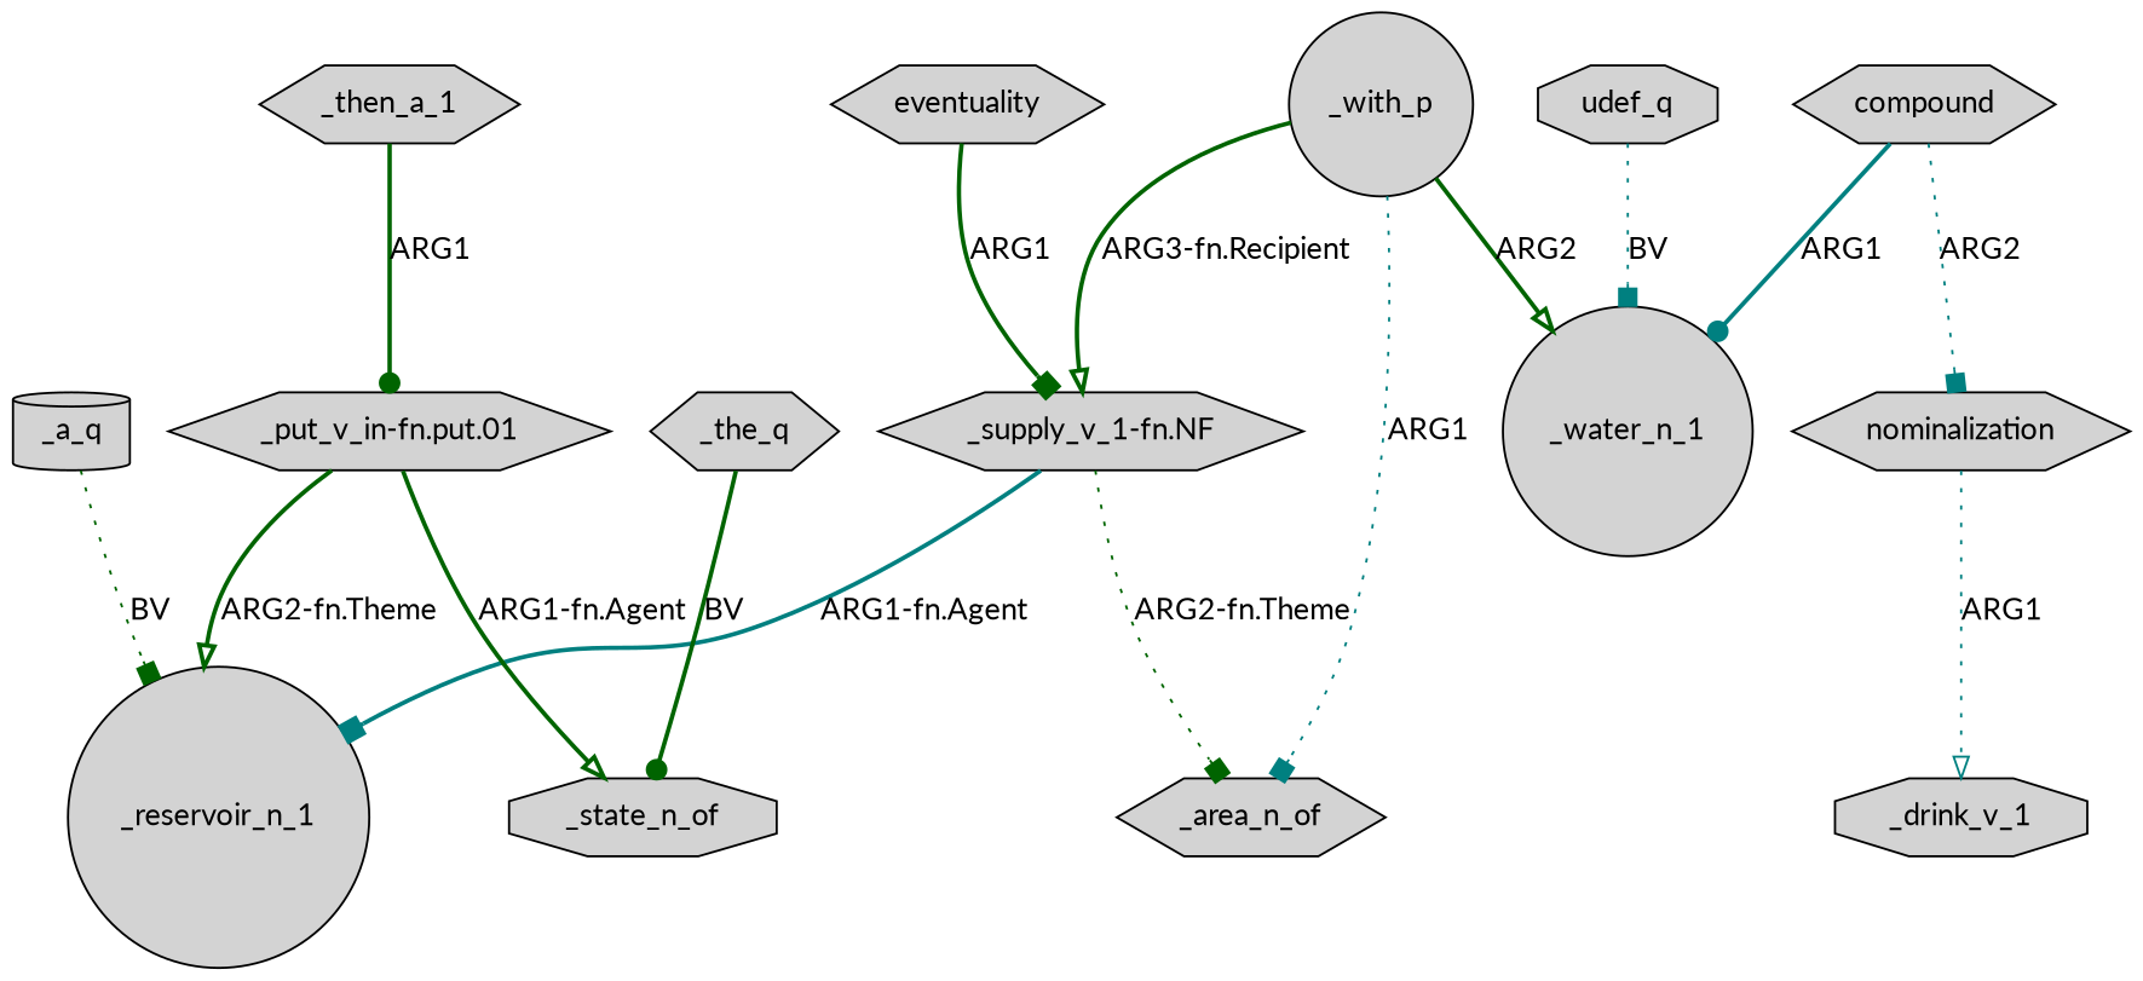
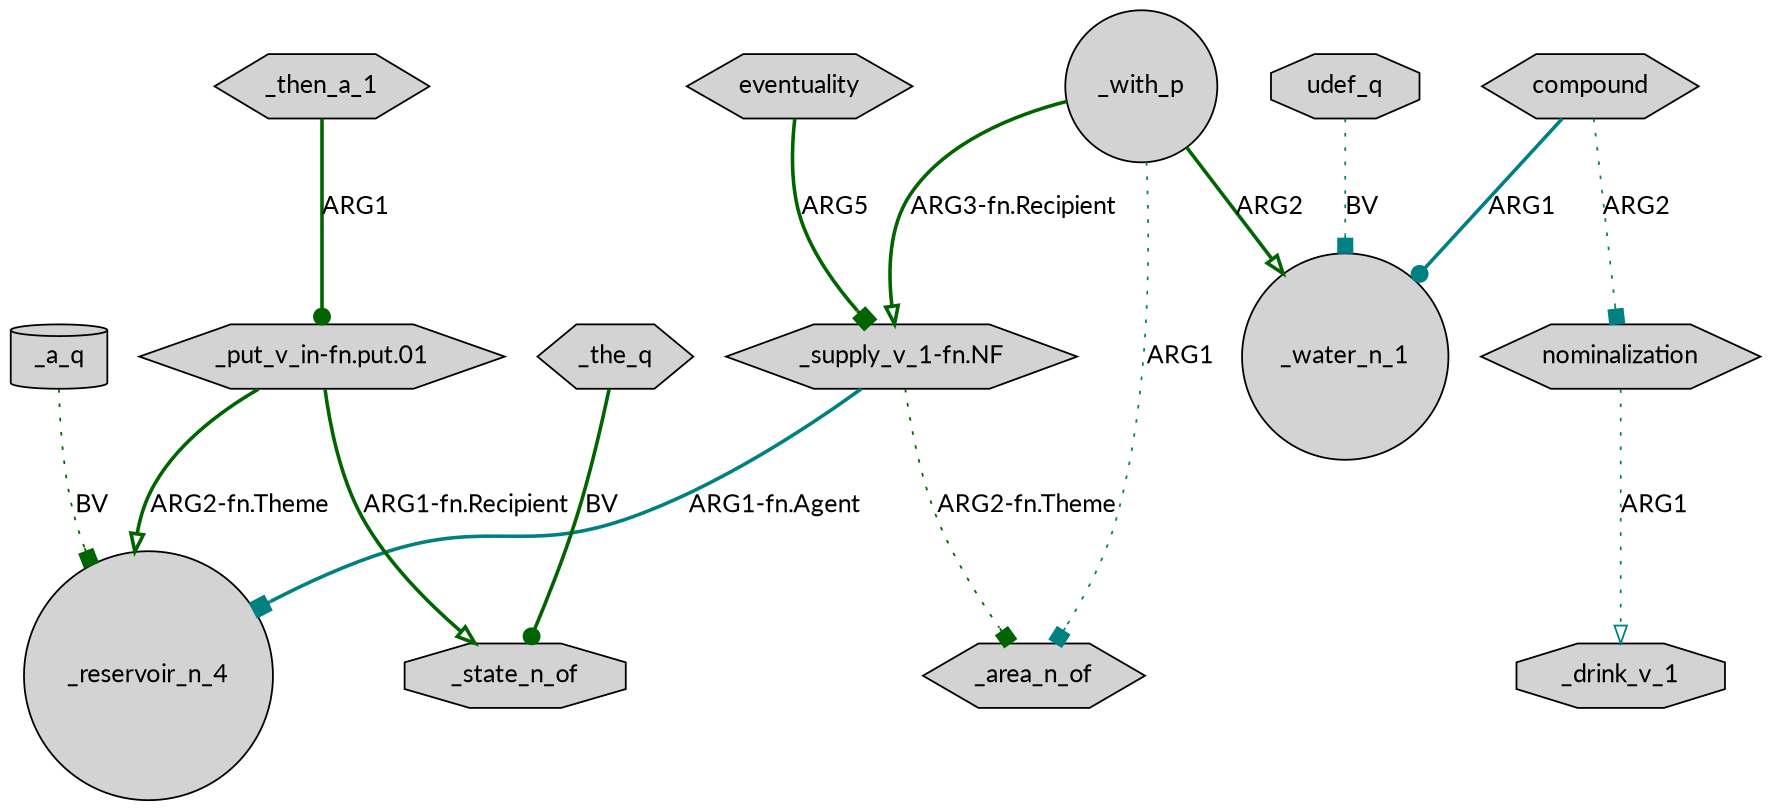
  digraph {
    fontname=Lato
    node [fontname=Lato shape=hexagon style=filled]
    edge [arrowhead=box color=darkgreen fontname=Lato style=bold]
    _a_q [shape=cylinder]
-   _reservoir_n_1 [shape=circle]
+   _reservoir_n_1 [shape=circle label=_reservoir_n_4]
    _drink_v_1 [shape=octagon]
    nominalization
    eventuality
    "_supply_v_1-fn.NF"
    _area_n_of
    _with_p [shape=circle]
    _water_n_1 [shape=circle]
    "_put_v_in-fn.put.01"
    _state_n_of [shape=octagon]
    udef_q [shape=octagon]
    compound
    _the_q
    _then_a_1
    _a_q -> _reservoir_n_1 [label=BV style=dotted]
    nominalization -> _drink_v_1 [arrowhead=onormal color=teal label=ARG1 style=dotted]
-   eventuality -> "_supply_v_1-fn.NF" [label=ARG1]
+   eventuality -> "_supply_v_1-fn.NF" [label=ARG5]
    "_supply_v_1-fn.NF" -> _reservoir_n_1 [color=teal label="ARG1-fn.Agent"]
    "_supply_v_1-fn.NF" -> _area_n_of [label="ARG2-fn.Theme" style=dotted]
    _with_p -> "_supply_v_1-fn.NF" [arrowhead=onormal label="ARG3-fn.Recipient"]
    _with_p -> _area_n_of [color=teal label=ARG1 style=dotted]
    _with_p -> _water_n_1 [arrowhead=onormal label=ARG2]
    "_put_v_in-fn.put.01" -> _reservoir_n_1 [arrowhead=onormal label="ARG2-fn.Theme"]
-   "_put_v_in-fn.put.01" -> _state_n_of [arrowhead=onormal label="ARG1-fn.Agent"]
+   "_put_v_in-fn.put.01" -> _state_n_of [arrowhead=onormal label="ARG1-fn.Recipient"]
    udef_q -> _water_n_1 [color=teal label=BV style=dotted]
    compound -> nominalization [color=teal label=ARG2 style=dotted]
    compound -> _water_n_1 [arrowhead=dot color=teal label=ARG1]
    _the_q -> _state_n_of [arrowhead=dot label=BV]
    _then_a_1 -> "_put_v_in-fn.put.01" [arrowhead=dot label=ARG1]
  }
